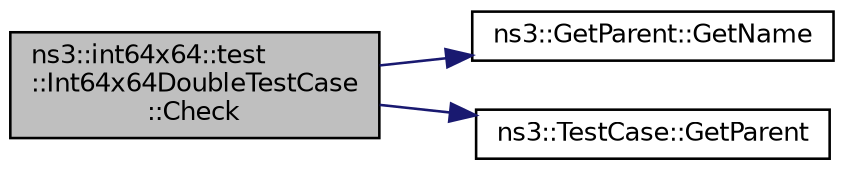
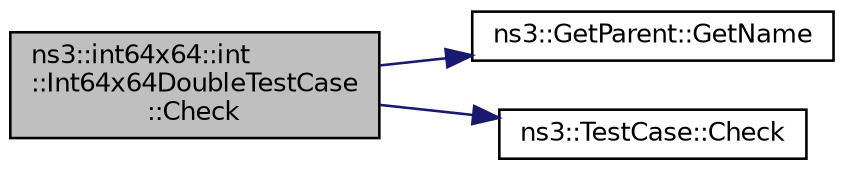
  digraph {
    rankdir=LR
    node [color=black fillcolor=white fontname=Helvetica fontsize=10 shape=record style=filled]
    edge [color=midnightblue fontname=Helvetica fontsize=10 labelfontname=Helvetica labelfontsize=10 style=solid]
-   n1 [fillcolor=grey75 fontcolor=black height=0.2 label="ns3::int64x64::test\l::Int64x64DoubleTestCase\l::Check" width=0.4]
+   n1 [fillcolor=grey75 fontcolor=black height=0.2 label="ns3::int64x64::int\l::Int64x64DoubleTestCase\l::Check" width=0.4]
    n2 [height=0.2 label="ns3::GetParent::GetName" width=0.4]
-   n3 [height=0.2 label="ns3::TestCase::GetParent" width=0.4]
+   n3 [height=0.2 label="ns3::TestCase::Check" width=0.4]
    n1 -> n2
    n1 -> n3
  }
